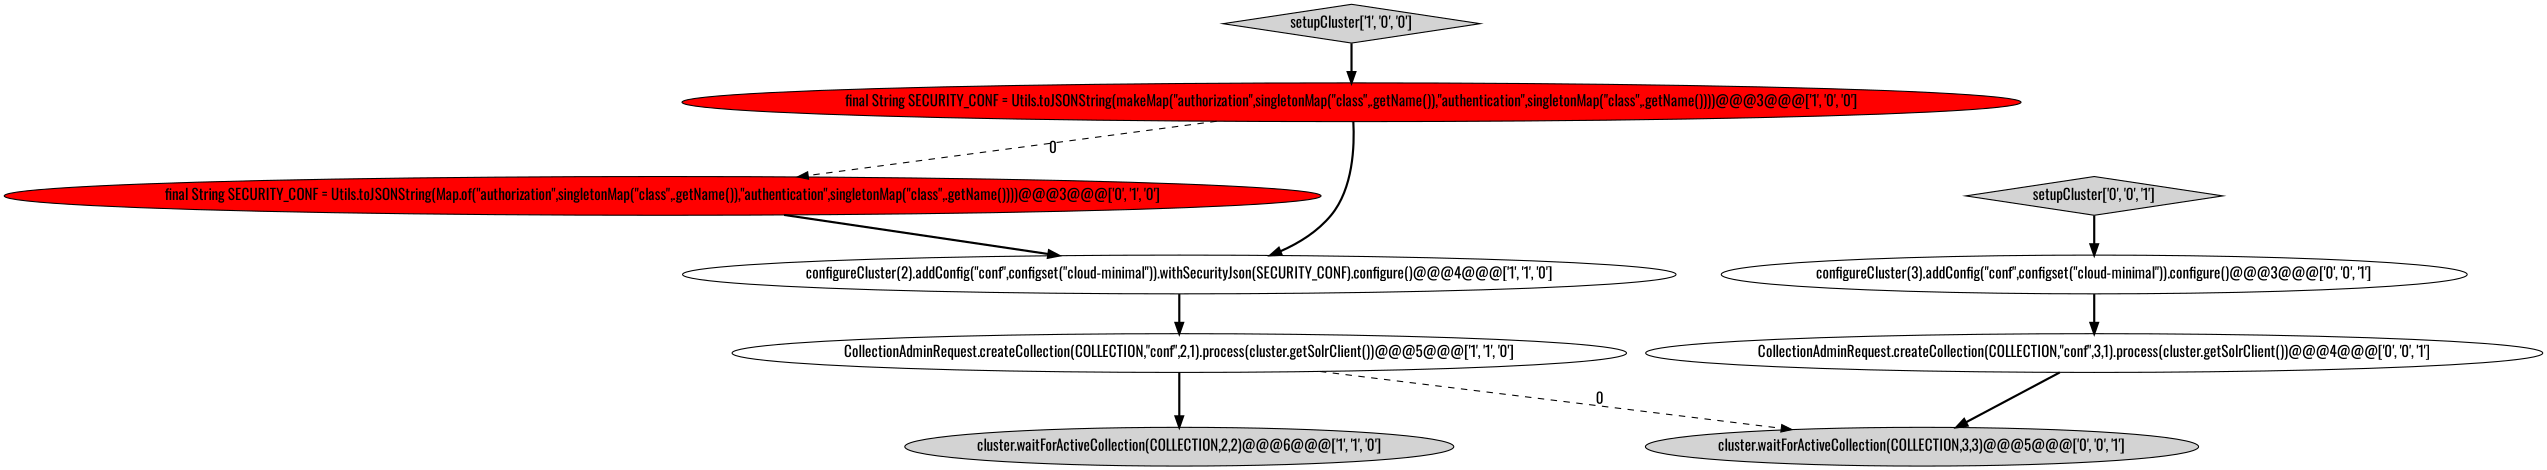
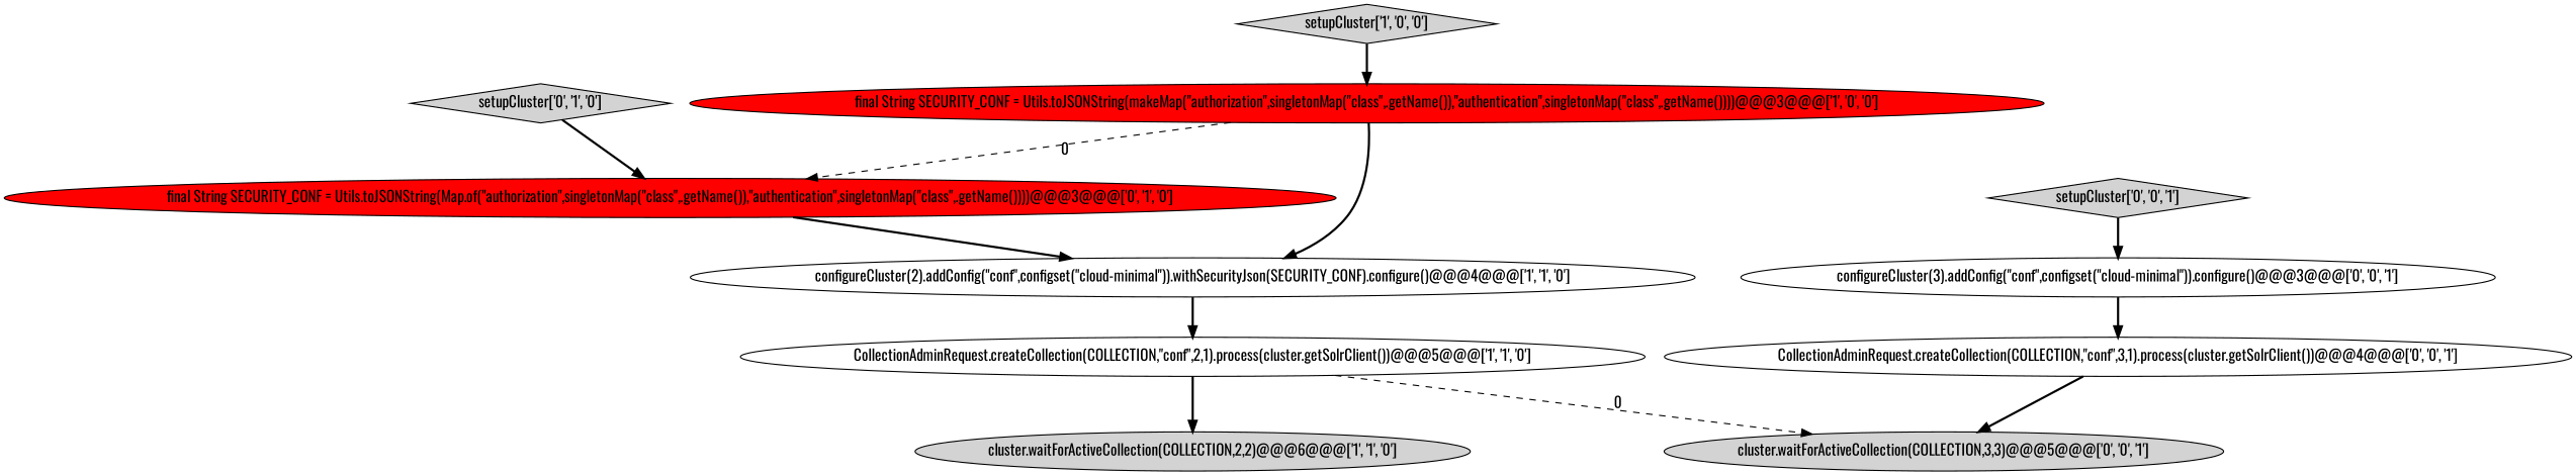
  digraph {
    fontname=Oswald
    node [fillcolor=lightgray shape=ellipse style=filled fontname=Oswald]
    edge [style=bold fontname=Oswald]
    n1 [fillcolor=white label="CollectionAdminRequest.createCollection(COLLECTION,\"conf\",3,1).process(cluster.getSolrClient())@@@4@@@['0', '0', '1']"]
    n2 [label="cluster.waitForActiveCollection(COLLECTION,3,3)@@@5@@@['0', '0', '1']"]
    n3 [fillcolor=red label="final String SECURITY_CONF = Utils.toJSONString(Map.of(\"authorization\",singletonMap(\"class\",.getName()),\"authentication\",singletonMap(\"class\",.getName())))@@@3@@@['0', '1', '0']"]
    n4 [fillcolor=white label="configureCluster(2).addConfig(\"conf\",configset(\"cloud-minimal\")).withSecurityJson(SECURITY_CONF).configure()@@@4@@@['1', '1', '0']"]
    n5 [label="setupCluster['0', '0', '1']" shape=diamond]
    n6 [fillcolor=white label="configureCluster(3).addConfig(\"conf\",configset(\"cloud-minimal\")).configure()@@@3@@@['0', '0', '1']"]
    n7 [fillcolor=white label="CollectionAdminRequest.createCollection(COLLECTION,\"conf\",2,1).process(cluster.getSolrClient())@@@5@@@['1', '1', '0']"]
+   n8 [label="setupCluster['0', '1', '0']" shape=diamond]
    n9 [label="cluster.waitForActiveCollection(COLLECTION,2,2)@@@6@@@['1', '1', '0']"]
    n10 [fillcolor=red label="final String SECURITY_CONF = Utils.toJSONString(makeMap(\"authorization\",singletonMap(\"class\",.getName()),\"authentication\",singletonMap(\"class\",.getName())))@@@3@@@['1', '0', '0']"]
    n11 [label="setupCluster['1', '0', '0']" shape=diamond]
    n1 -> n2
    n3 -> n4
    n4 -> n7
    n5 -> n6
    n6 -> n1
    n7 -> n2 [label=0 style=dashed]
    n7 -> n9
+   n8 -> n3
    n10 -> n3 [label=0 style=dashed]
    n10 -> n4
    n11 -> n10
  }
